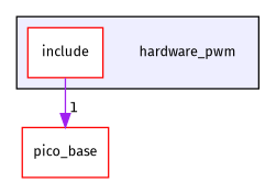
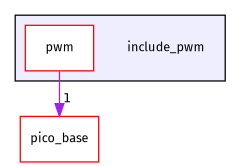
  digraph {
    compound=true
    fontname="Fira Sans"
    node [fontname="Fira Sans" fontsize=10 shape=box color=red fillcolor=white style=filled]
-   n1 [label=hardware_pwm shape=plaintext color="" fillcolor="" style=""]
-   n2 [label=include]
+   n1 [label=include_pwm shape=plaintext color="" fillcolor="" style=""]
+   n2 [label=pwm]
    n3 [label=pico_base]
    subgraph cluster_1 {
      bgcolor="#eeeeff"
      pencolor=black
      n1
      n2
    }
    n2 -> n3 [headlabel=1 labeldistance=1.5 labelfontname=Helvetica labelfontsize=10 color=purple fontname="Fira Sans"]
  }
